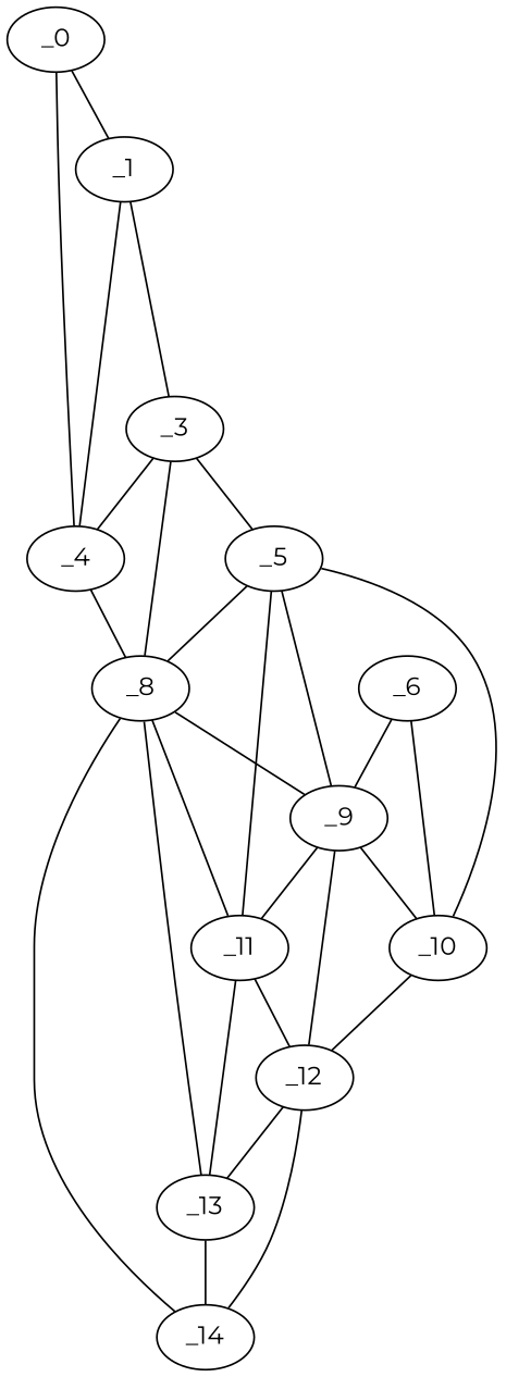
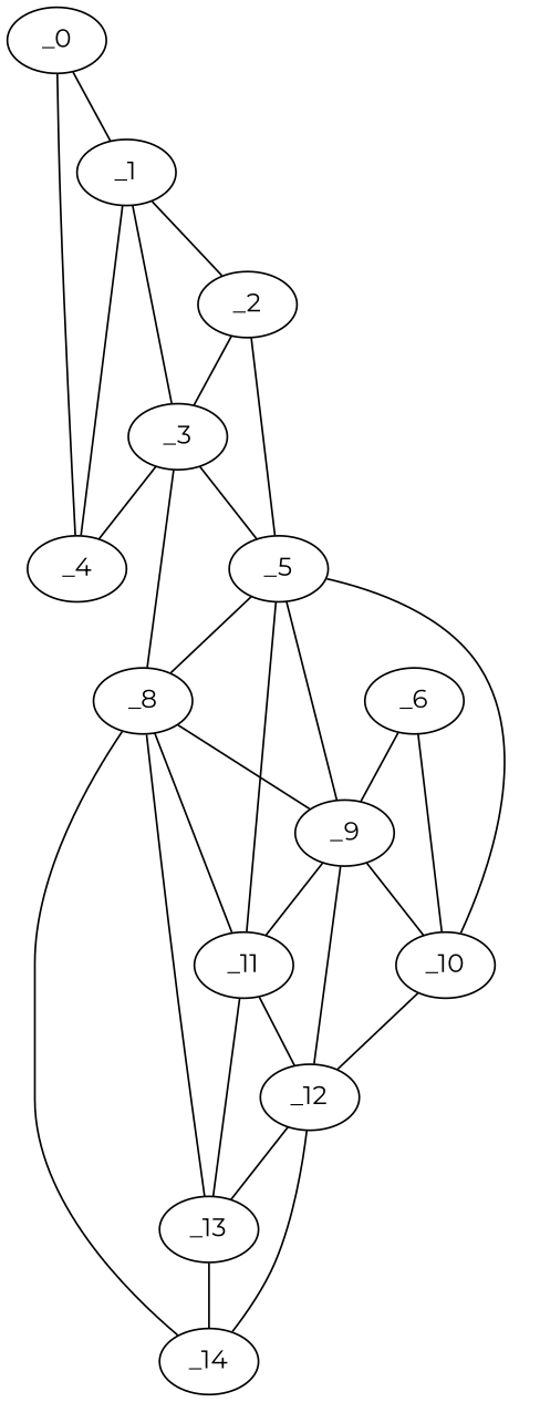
  graph {
    fontname=Montserrat
    node [fontname=Montserrat y=39]
    edge [fontname=Montserrat valence=2]
    _0 [x=40 y=37]
    _1 [x=50 y=42]
    _4 [x=66 y=78]
+   _2 [x=56 y=29]
    _3 [x=65]
    _5 [x=71]
    _8 [x=77 y=72]
    _10 [x=82 y=30]
    _9 [x=81 y=43]
    _11 [x=89 y=55]
    _12 [x=90 y=37]
    _14 [x=123 y=68]
    _13 [x=95 y=56]
    _6 [x=75]
    _0 -- _1
    _0 -- _4 [valence=1]
    _1 -- _4
+   _1 -- _2
    _1 -- _3
-   _4 -- _8 [valence=1]
+   _2 -- _3
+   _2 -- _5 [valence=1]
    _3 -- _4 [valence=1]
    _3 -- _5
    _3 -- _8
    _5 -- _8
    _5 -- _10
    _5 -- _9
    _5 -- _11 [valence=1]
    _8 -- _9 [valence=1]
    _8 -- _11
    _8 -- _14
    _8 -- _13 [valence=1]
    _10 -- _12 [valence=1]
    _9 -- _10 [valence=1]
    _9 -- _11
    _9 -- _12
    _11 -- _12 [valence=1]
    _11 -- _13 [valence=1]
    _12 -- _14 [valence=1]
    _12 -- _13
    _13 -- _14
    _6 -- _10
    _6 -- _9
  }
